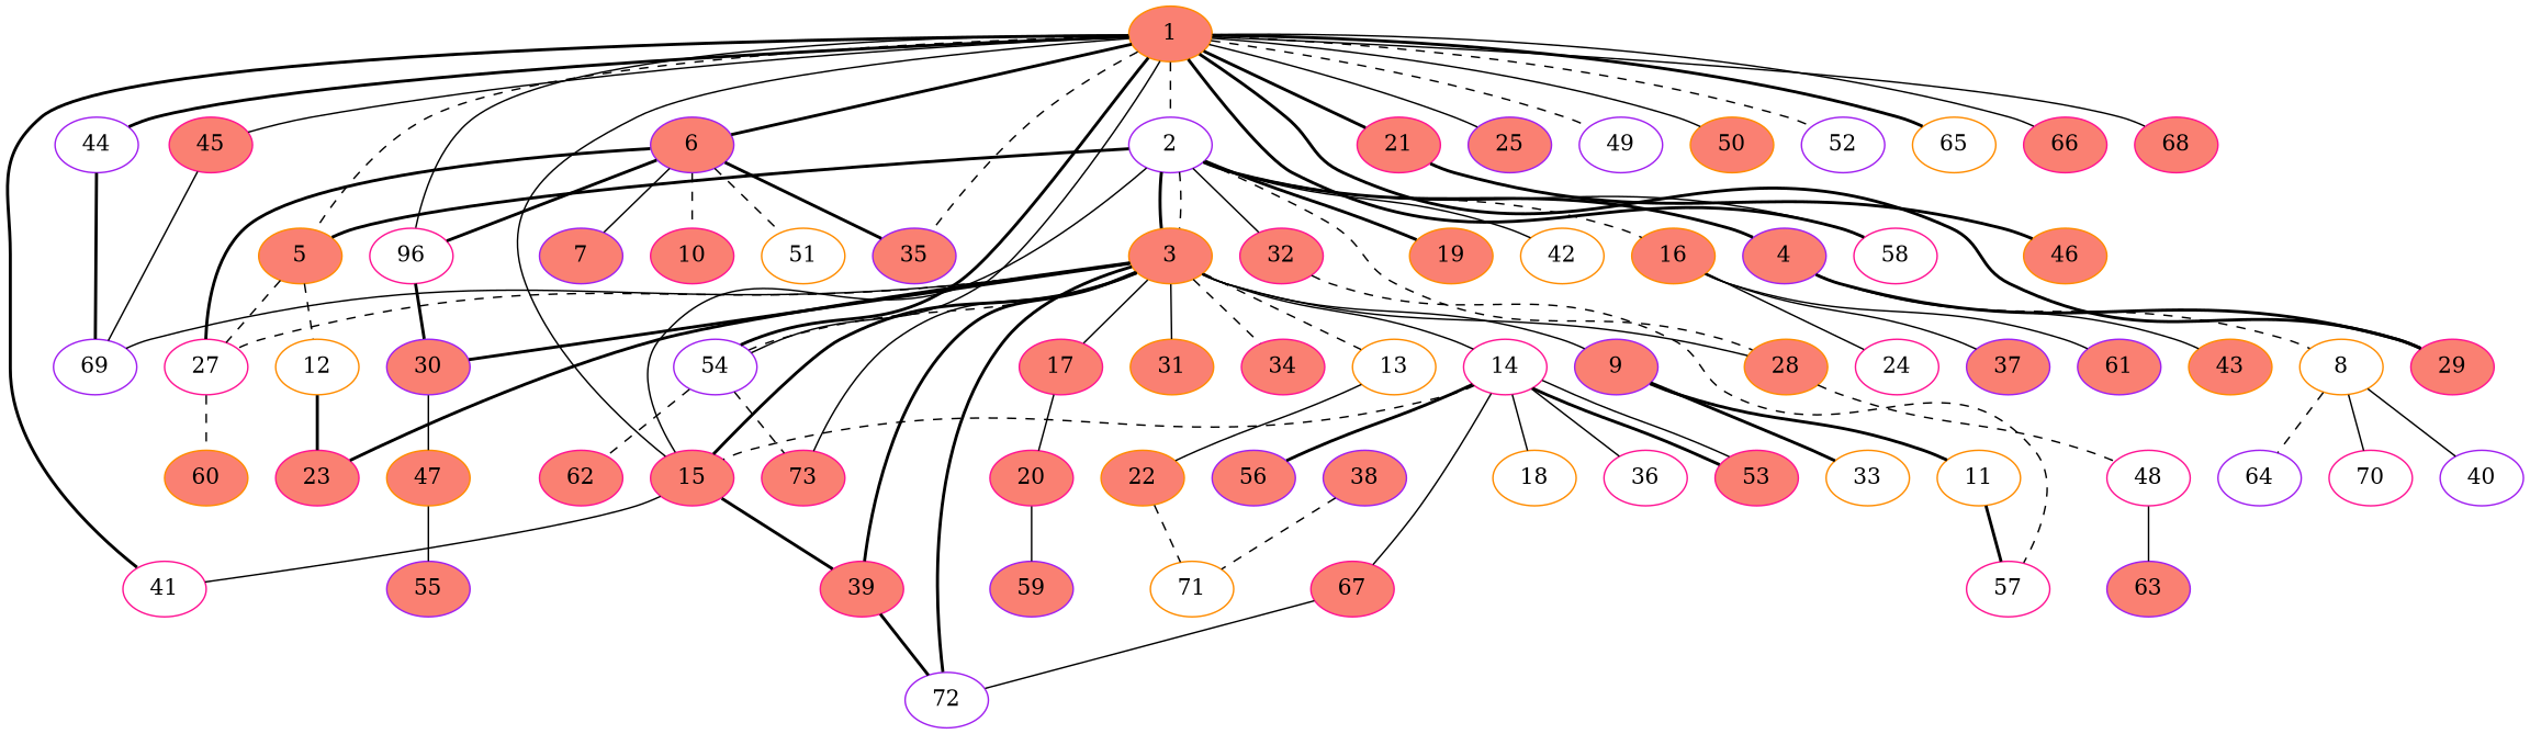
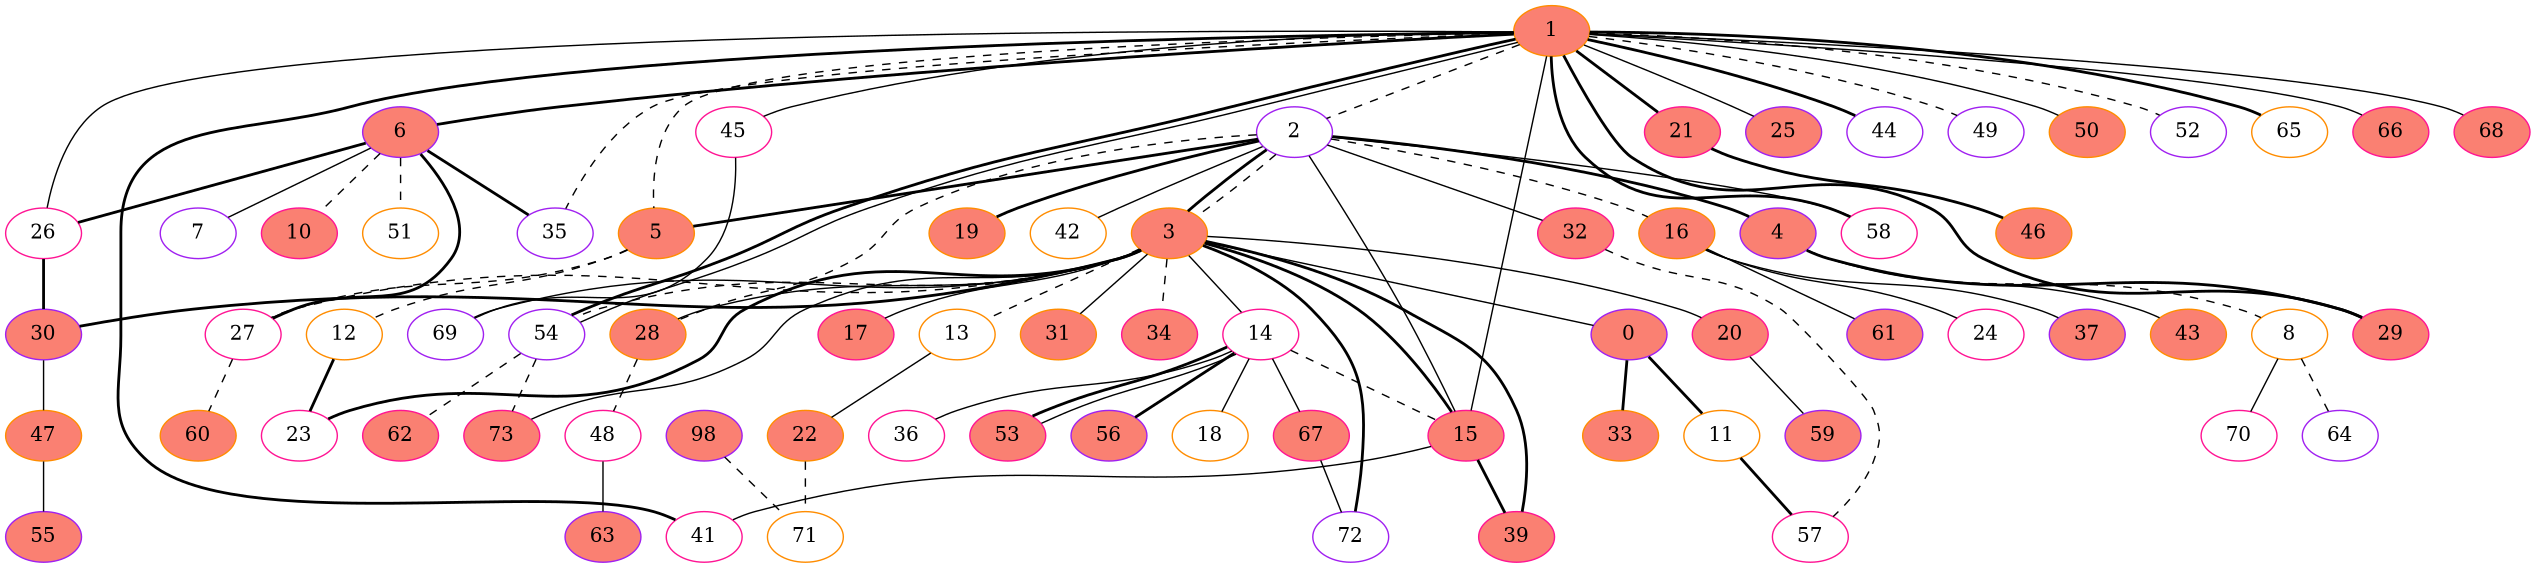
  graph {
    node [color=deeppink fillcolor=salmon style=filled]
    edge [style=solid]
    1 [color=darkorange]
    2 [color=purple fillcolor=white]
    5 [color=darkorange]
    6 [color=purple]
    15
    21
    25 [color=purple]
-   26 [fillcolor=white label=96]
+   26 [fillcolor=white]
    29
-   35 [color=purple]
+   35 [color=purple fillcolor=white]
    41 [fillcolor=white]
    44 [color=purple fillcolor=white]
-   45
+   45 [fillcolor=white]
    49 [color=purple fillcolor=white]
    50 [color=darkorange]
    52 [color=purple fillcolor=white]
    54 [color=purple fillcolor=white]
    58 [fillcolor=white]
    65 [color=darkorange fillcolor=white]
    66
    68
    3 [color=darkorange]
    4 [color=purple]
    16 [color=darkorange]
    19 [color=darkorange]
    28 [color=darkorange]
    32
    42 [color=darkorange fillcolor=white]
    27 [fillcolor=white]
    12 [color=darkorange fillcolor=white]
-   7 [color=purple]
+   7 [color=purple fillcolor=white]
    10
    51 [color=darkorange fillcolor=white]
    39
    46 [color=darkorange]
    30 [color=purple]
    69 [color=purple fillcolor=white]
    73
    62
-   9 [color=purple]
+   9 [color=purple label=0]
    13 [color=darkorange fillcolor=white]
    14 [fillcolor=white]
    17
    20
-   23
+   23 [fillcolor=white]
    31 [color=darkorange]
    34
    72 [color=purple fillcolor=white]
    8 [color=darkorange fillcolor=white]
    43 [color=darkorange]
    24 [fillcolor=white]
    37 [color=purple]
    61 [color=purple]
    48 [fillcolor=white]
    57 [fillcolor=white]
    11 [color=darkorange fillcolor=white]
-   33 [color=darkorange fillcolor=white]
+   33 [color=darkorange]
    22 [color=darkorange]
    18 [color=darkorange fillcolor=white]
    36 [fillcolor=white]
    53
    56 [color=purple]
    67
    59 [color=purple]
    60 [color=darkorange]
    47 [color=darkorange]
-   40 [color=purple fillcolor=white]
    64 [color=purple fillcolor=white]
    70 [fillcolor=white]
    71 [color=darkorange fillcolor=white]
-   38 [color=purple]
+   38 [color=purple label=98]
    63 [color=purple]
    55 [color=purple]
    1 -- 2 [style=dashed]
    1 -- 5 [style=dashed]
    1 -- 6 [style=bold]
    1 -- 15
    1 -- 21 [style=bold]
    1 -- 25
    1 -- 26
    1 -- 29 [style=bold]
    1 -- 35 [style=dashed]
    1 -- 41 [style=bold]
    1 -- 44 [style=bold]
    1 -- 45
    1 -- 49 [style=dashed]
    1 -- 50
    1 -- 52 [style=dashed]
    1 -- 54 [style=bold]
    1 -- 54
    1 -- 58 [style=bold]
    1 -- 65 [style=bold]
    1 -- 66
    1 -- 68
    2 -- 5 [style=bold]
    2 -- 15
    2 -- 58
    2 -- 3 [style=bold]
    2 -- 3 [style=dashed]
    2 -- 4 [style=bold]
    2 -- 16 [style=dashed]
    2 -- 19 [style=bold]
    2 -- 28 [style=dashed]
    2 -- 32
    2 -- 42
    5 -- 27 [style=dashed]
    5 -- 12 [style=dashed]
    6 -- 26 [style=bold]
    6 -- 35 [style=bold]
    6 -- 27 [style=bold]
    6 -- 7
    6 -- 10 [style=dashed]
    6 -- 51 [style=dashed]
    15 -- 41
    15 -- 39 [style=bold]
    21 -- 46 [style=bold]
    26 -- 30 [style=bold]
-   44 -- 69 [style=bold]
    45 -- 69
    54 -- 73 [style=dashed]
    54 -- 62 [style=dashed]
    3 -- 15 [style=bold]
    3 -- 54 [style=dashed]
    3 -- 28
    3 -- 27 [style=dashed]
    3 -- 39 [style=bold]
    3 -- 30 [style=bold]
    3 -- 69
    3 -- 73
    3 -- 9
    3 -- 13 [style=dashed]
    3 -- 14
    3 -- 17
-   17 -- 20
+   3 -- 20
    3 -- 23 [style=bold]
    3 -- 31
    3 -- 34 [style=dashed]
    3 -- 72 [style=bold]
    4 -- 29 [style=bold]
    4 -- 8 [style=dashed]
    4 -- 43
    16 -- 24
    16 -- 37
    16 -- 61
    28 -- 48 [style=dashed]
    32 -- 57 [style=dashed]
    27 -- 60 [style=dashed]
    12 -- 23 [style=bold]
-   39 -- 72 [style=bold]
    30 -- 47
    9 -- 11 [style=bold]
    9 -- 33 [style=bold]
    13 -- 22
    14 -- 15 [style=dashed]
    14 -- 18
    14 -- 36
    14 -- 53 [style=bold]
    14 -- 53
    14 -- 56 [style=bold]
    14 -- 67
    20 -- 59
-   8 -- 40
    8 -- 64 [style=dashed]
    8 -- 70
    48 -- 63
    11 -- 57 [style=bold]
    22 -- 71 [style=dashed]
    67 -- 72
    47 -- 55
    38 -- 71 [style=dashed]
  }
